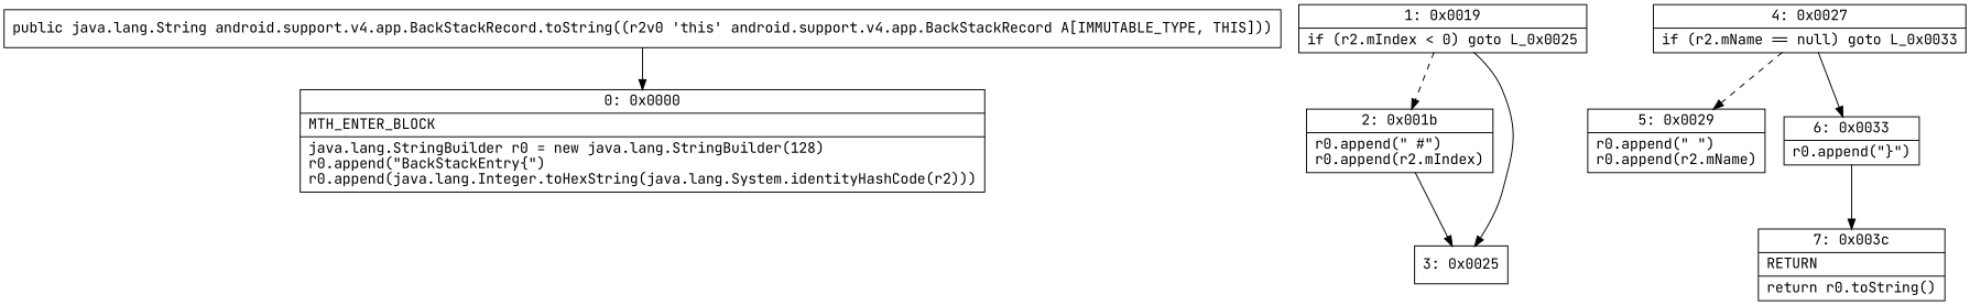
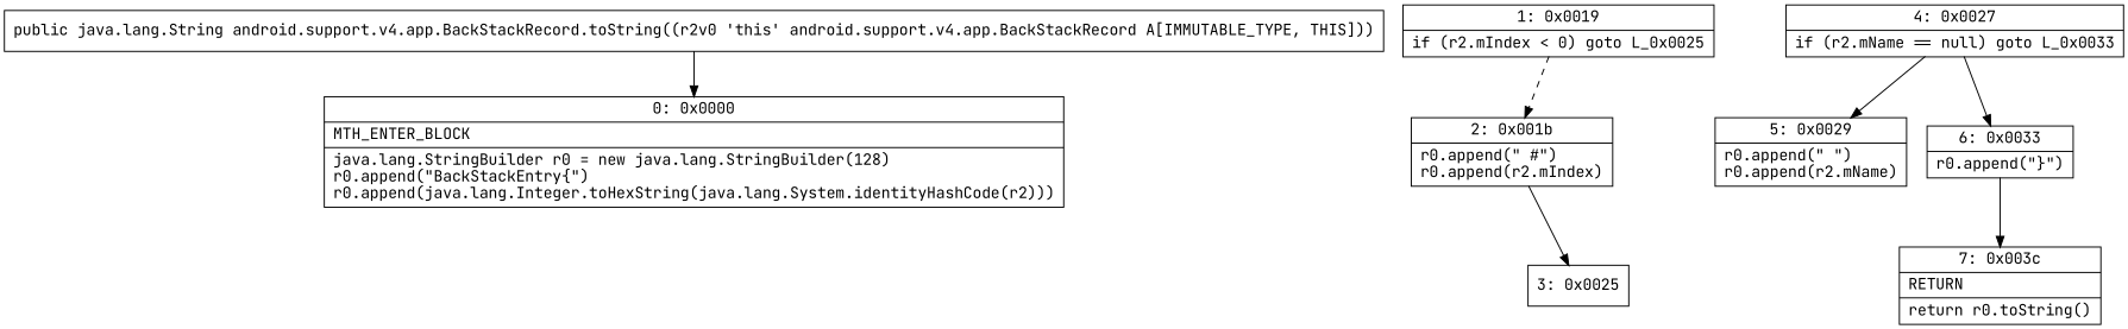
  digraph {
    fontname="JetBrains Mono"
    node [fontname="JetBrains Mono" shape=record]
    edge [fontname="JetBrains Mono"]
    n1 [label="{0\:\ 0x0000|MTH_ENTER_BLOCK\l|java.lang.StringBuilder r0 = new java.lang.StringBuilder(128)\lr0.append(\"BackStackEntry\{\")\lr0.append(java.lang.Integer.toHexString(java.lang.System.identityHashCode(r2)))\l}"]
    n2 [label="{1\:\ 0x0019|if (r2.mIndex \< 0) goto L_0x0025\l}"]
    n3 [label="{2\:\ 0x001b|r0.append(\" #\")\lr0.append(r2.mIndex)\l}"]
    n4 [label="{3\:\ 0x0025}"]
    n5 [label="{4\:\ 0x0027|if (r2.mName == null) goto L_0x0033\l}"]
    n6 [label="{5\:\ 0x0029|r0.append(\" \")\lr0.append(r2.mName)\l}"]
    n7 [label="{6\:\ 0x0033|r0.append(\"\}\")\l}"]
    n8 [label="{7\:\ 0x003c|RETURN\l|return r0.toString()\l}"]
    n9 [label="{public java.lang.String android.support.v4.app.BackStackRecord.toString((r2v0 'this' android.support.v4.app.BackStackRecord A[IMMUTABLE_TYPE, THIS])) }"]
    n2 -> n3 [style=dashed]
-   n2 -> n4
    n3 -> n4
-   n5 -> n6 [style=dashed]
+   n5 -> n6 [style=solid]
    n5 -> n7
    n7 -> n8
    n9 -> n1
  }
